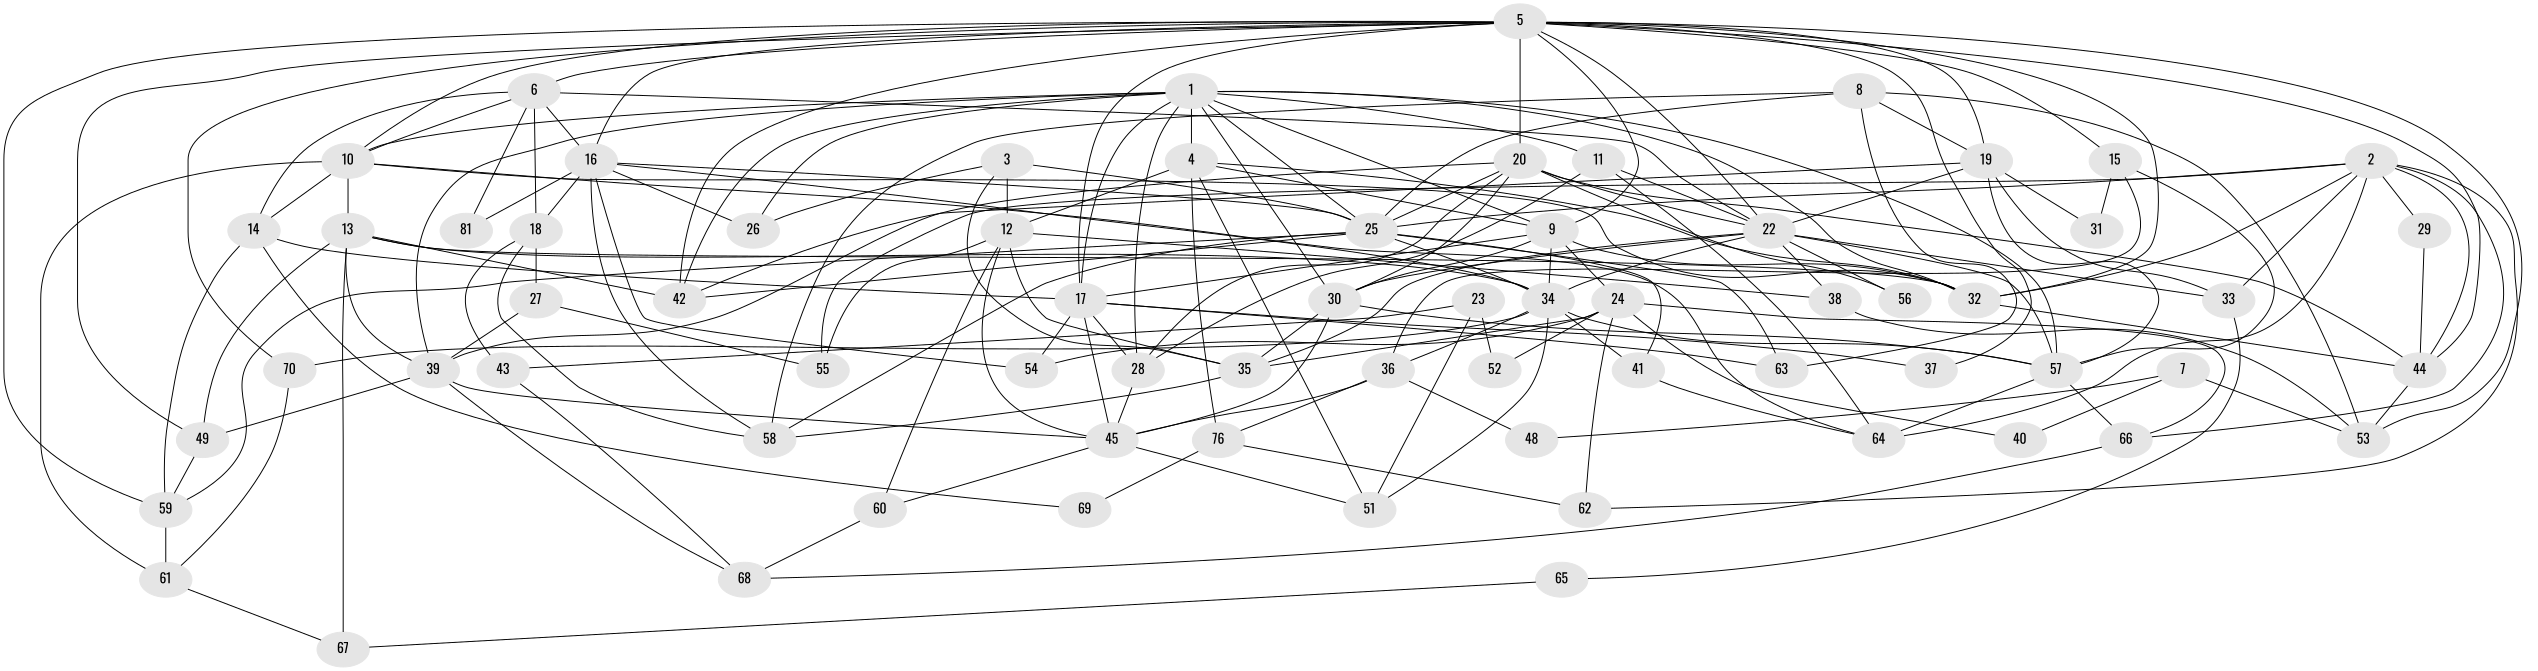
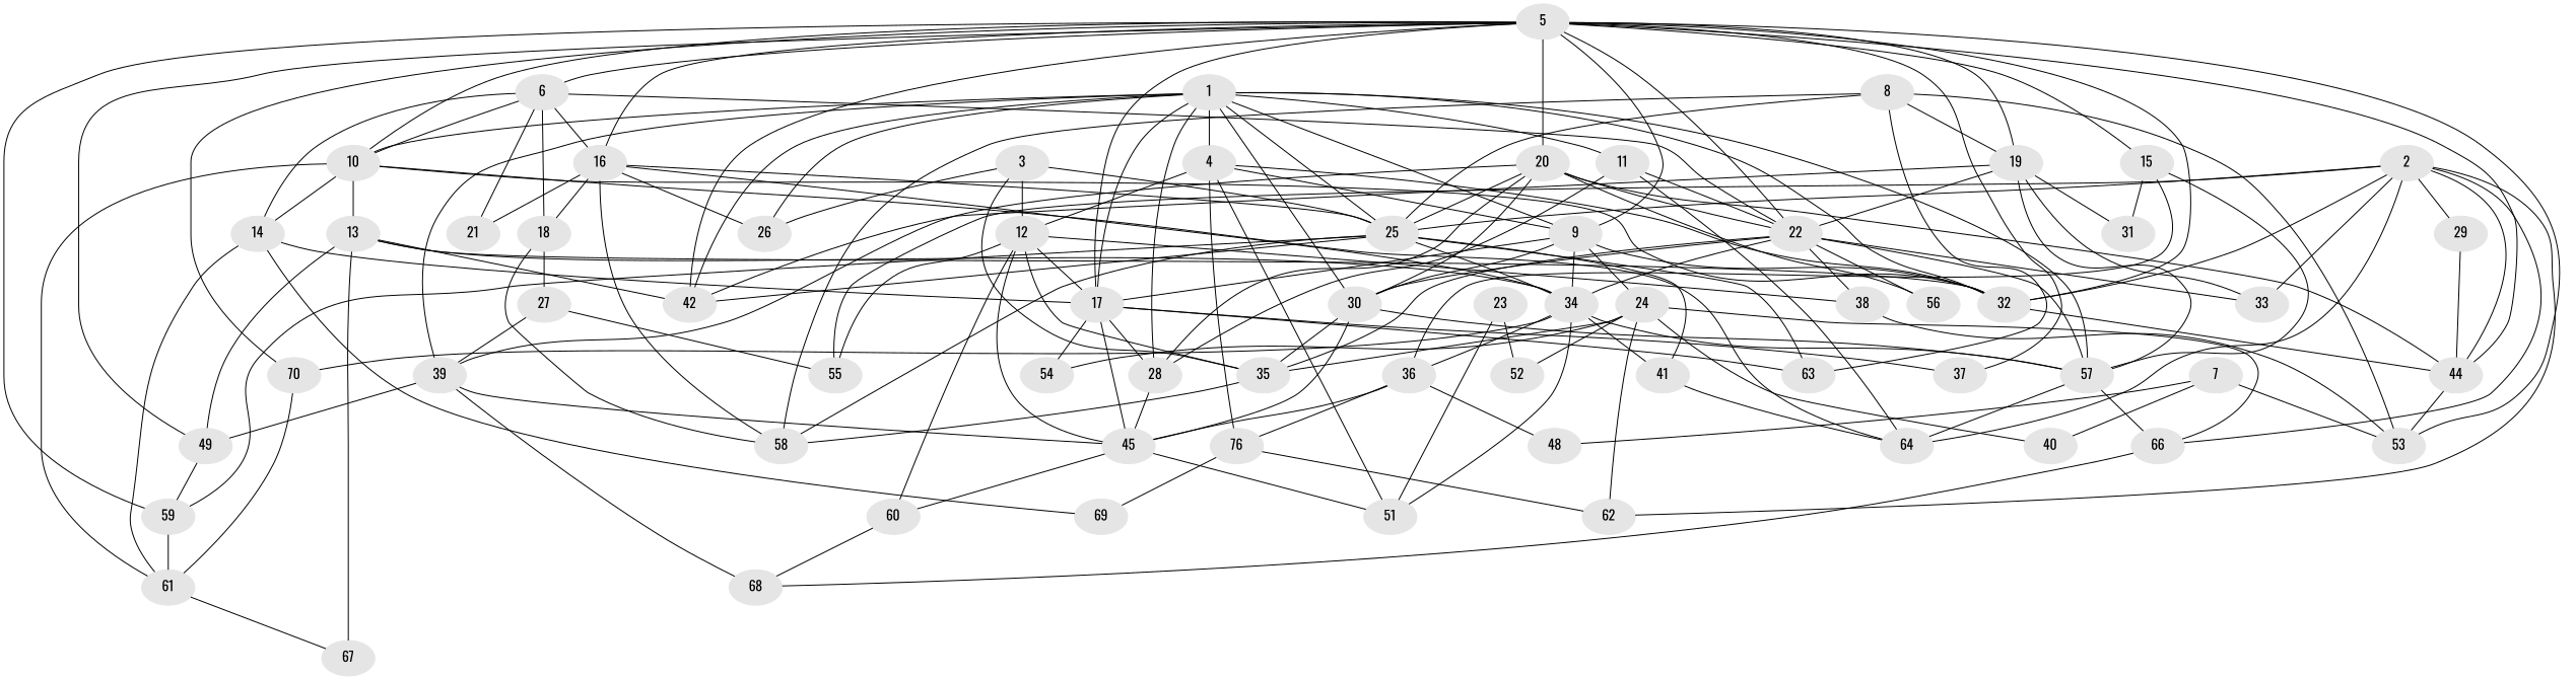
  graph {
    fontname=Oswald
    node [color=gray90 fontname=Oswald style=filled]
    edge [fontname=Oswald weight=1.0]
    1
    4
    9
    10
    11
    17
    25
    26
    28
    30
    32
    39
    42
    57
    12
    n16 [label=76]
    51
    24
    34
    64
    14
    13
    61
    22
    37
    63
    45
    54
    59
    58
    41
    35
    44
    49
    68
    66
    2
    29
    33
    55
    62
-   65
    53
    3
    38
    60
    69
    5
    6
    15
    16
    19
    20
    n54 [label=70]
-   21 [label=81]
+   21
    18
    31
    36
    56
    27
-   43
    7
    40
    48
    8
    52
    67
    23
    1 -- 4
    1 -- 9
    1 -- 10
    1 -- 11
    1 -- 17
    1 -- 25
    1 -- 26
    1 -- 28
    1 -- 30
    1 -- 32
    1 -- 39
    1 -- 42
    1 -- 57
    4 -- 9
    4 -- 32
    4 -- 12
    4 -- n16
    4 -- 51
    9 -- 17 [weight=2.0]
    9 -- 30
    9 -- 32 [weight=2.0]
    9 -- 24
    9 -- 34
    10 -- 32
    10 -- 64
    10 -- 14
    10 -- 13
    10 -- 61
    11 -- 28
    11 -- 64
    11 -- 22
    17 -- 28
    17 -- 37
    17 -- 63
    17 -- 45
    17 -- 54
    25 -- 42
    25 -- 34
    25 -- 63
    25 -- 59
    25 -- 58 [weight=2.0]
    25 -- 41
    28 -- 45
    30 -- 57
    30 -- 45
    30 -- 35
    32 -- 44
    39 -- 45
    39 -- 49
    39 -- 68
    57 -- 64
    57 -- 66
+   12 -- 17
    12 -- 45
    12 -- 35
    12 -- 55
    12 -- 38
    12 -- 60
    n16 -- 62
    n16 -- 69
    24 -- 54
    24 -- 35
    24 -- 66
    24 -- 62
    24 -- 40
    24 -- 52
    34 -- 57
    34 -- 51
    34 -- 41
    34 -- n54
    34 -- 36 [weight=3.0]
    14 -- 17
-   14 -- 59
+   14 -- 61
    14 -- 69
    13 -- 32
-   13 -- 39
    13 -- 42
    13 -- 34
    13 -- 49
    13 -- 67
    61 -- 67
    22 -- 30
    22 -- 57
    22 -- 34
    22 -- 35
    22 -- 33
    22 -- 38
    22 -- 56
    45 -- 51
    45 -- 60
    59 -- 61
    41 -- 64
    35 -- 58
    44 -- 53
    49 -- 59
    66 -- 68
    2 -- 25
    2 -- 32
    2 -- 64 [weight=2.0]
    2 -- 44
    2 -- 66
    2 -- 29 [weight=2.0]
    2 -- 33
    2 -- 55
    2 -- 62
    29 -- 44
-   33 -- 65
-   65 -- 67
    3 -- 25 [weight=3.0]
    3 -- 26 [weight=2.0]
    3 -- 12 [weight=2.0]
    3 -- 35
    38 -- 53
    60 -- 68
    5 -- 9
    5 -- 10
    5 -- 17
    5 -- 32
    5 -- 42
    5 -- 22 [weight=3.0]
    5 -- 37
    5 -- 59 [weight=2.0]
    5 -- 44
    5 -- 49
    5 -- 53
    5 -- 6
    5 -- 15
    5 -- 16
    5 -- 19
    5 -- 20 [weight=2.0]
    5 -- n54
    6 -- 10
    6 -- 14
    6 -- 22
    6 -- 16
    6 -- 21 [weight=2.0]
    6 -- 18
    15 -- 57
    15 -- 31
    15 -- 36
    16 -- 25
    16 -- 26
    16 -- 34
-   16 -- 54
    16 -- 58 [weight=2.0]
    16 -- 21
    16 -- 18
    19 -- 42
    19 -- 57
    19 -- 22
    19 -- 33 [weight=2.0]
    19 -- 31
    20 -- 25 [weight=2.0]
    20 -- 28
    20 -- 30
    20 -- 39
    20 -- 22
    20 -- 44
    20 -- 56 [weight=2.0]
    n54 -- 61
    18 -- 58
    18 -- 27
-   18 -- 43
    36 -- n16
    36 -- 45
    36 -- 48
    27 -- 39
    27 -- 55
-   43 -- 68
    7 -- 53
    7 -- 40
    7 -- 48
    8 -- 25
    8 -- 63
    8 -- 58
    8 -- 53
    8 -- 19
    23 -- 51
-   23 -- 43
    23 -- 52
  }
